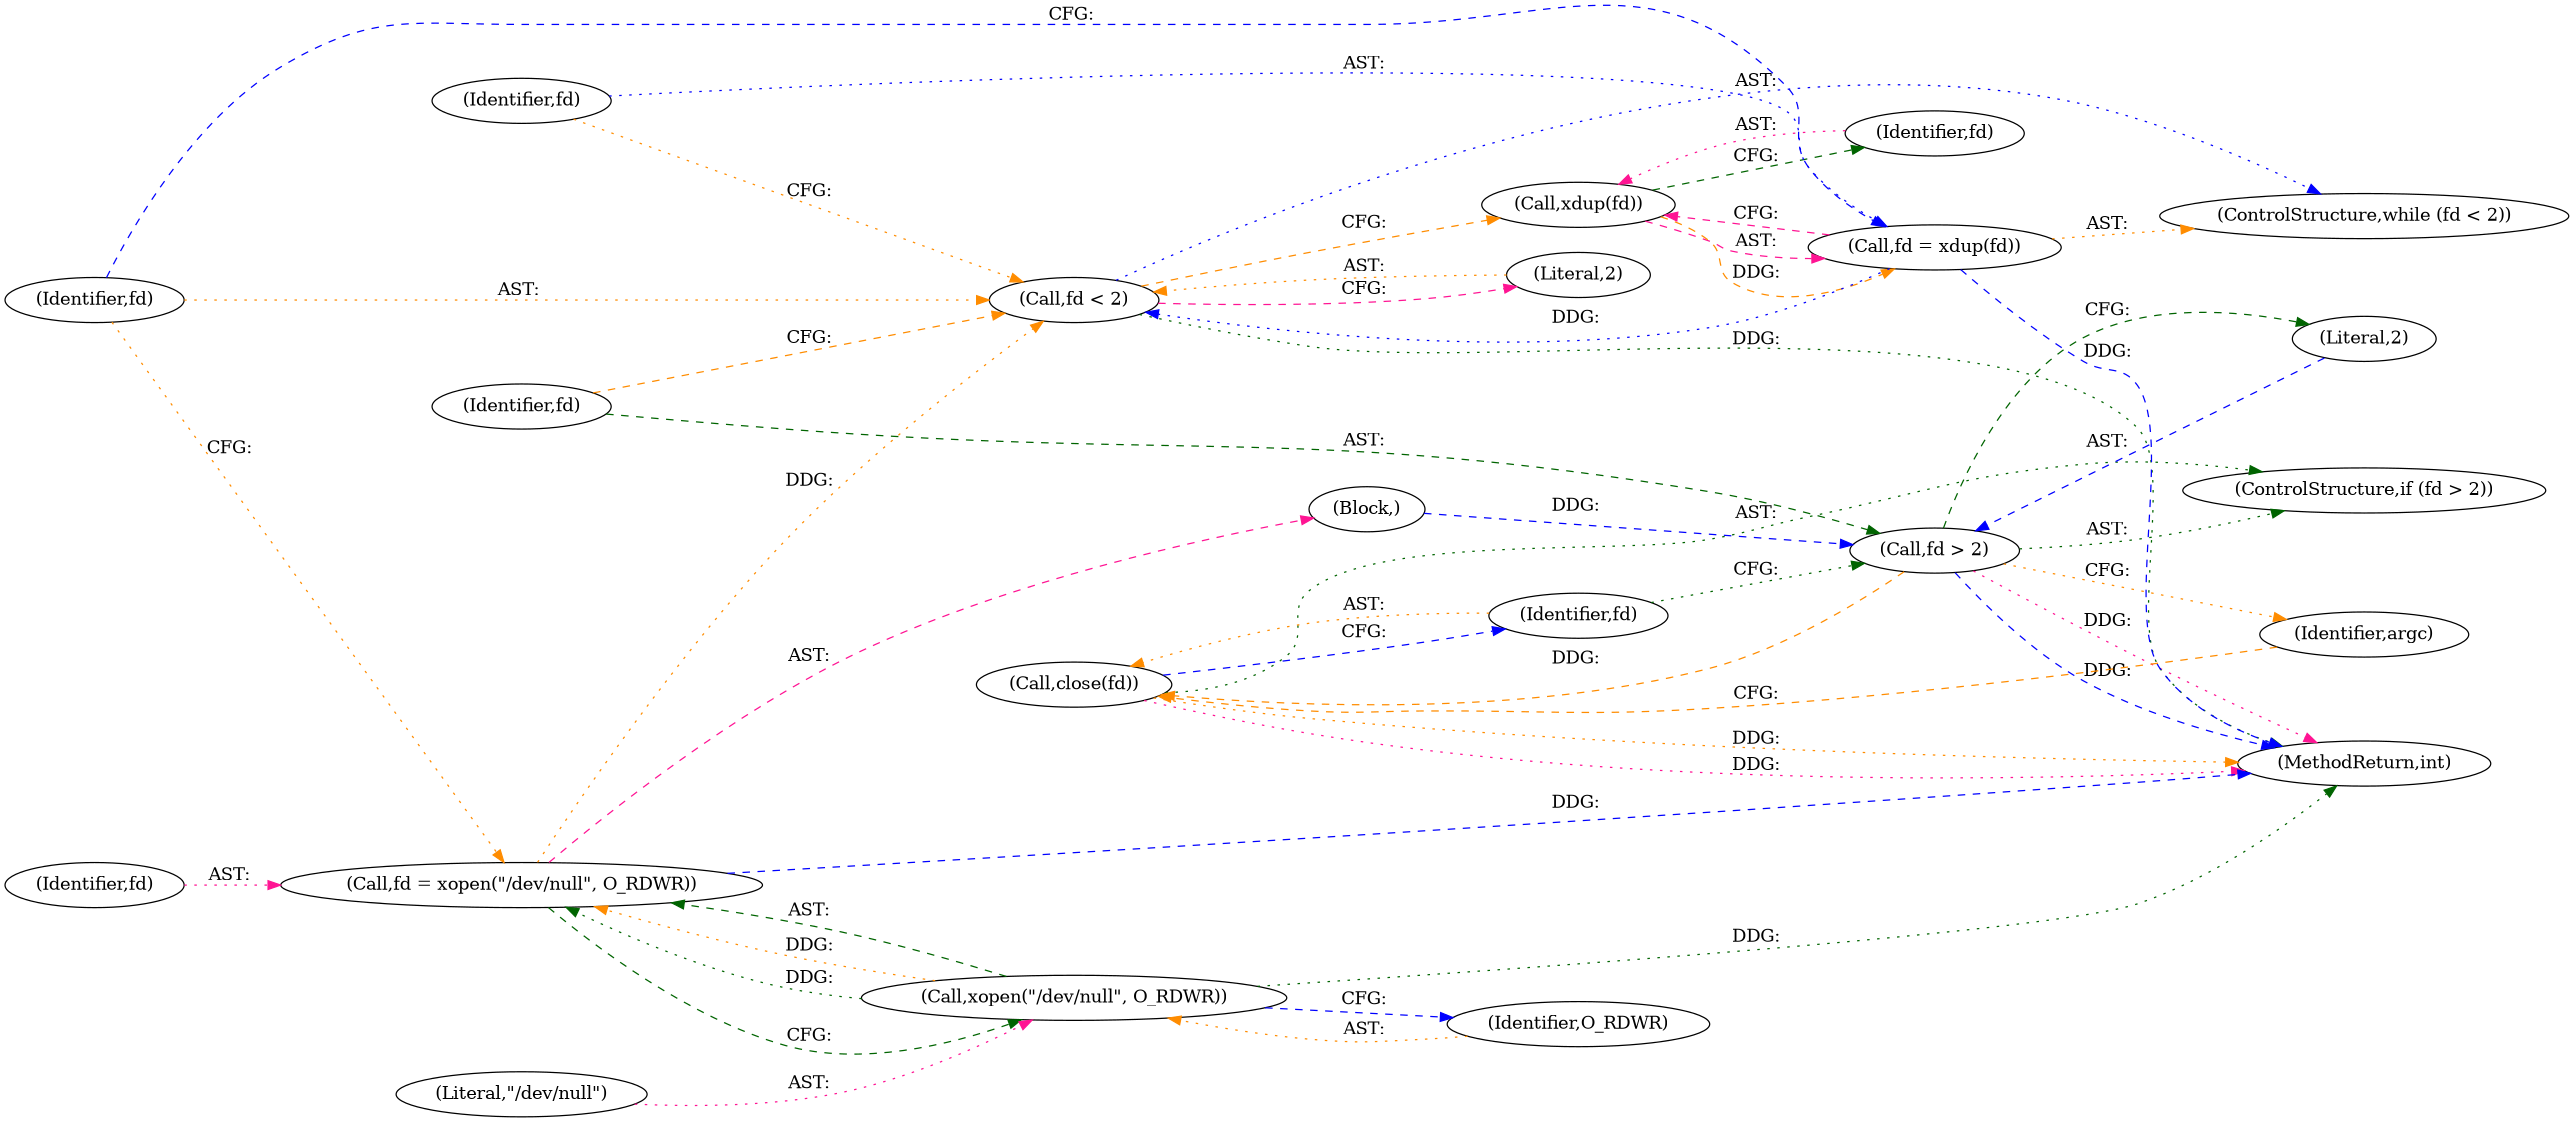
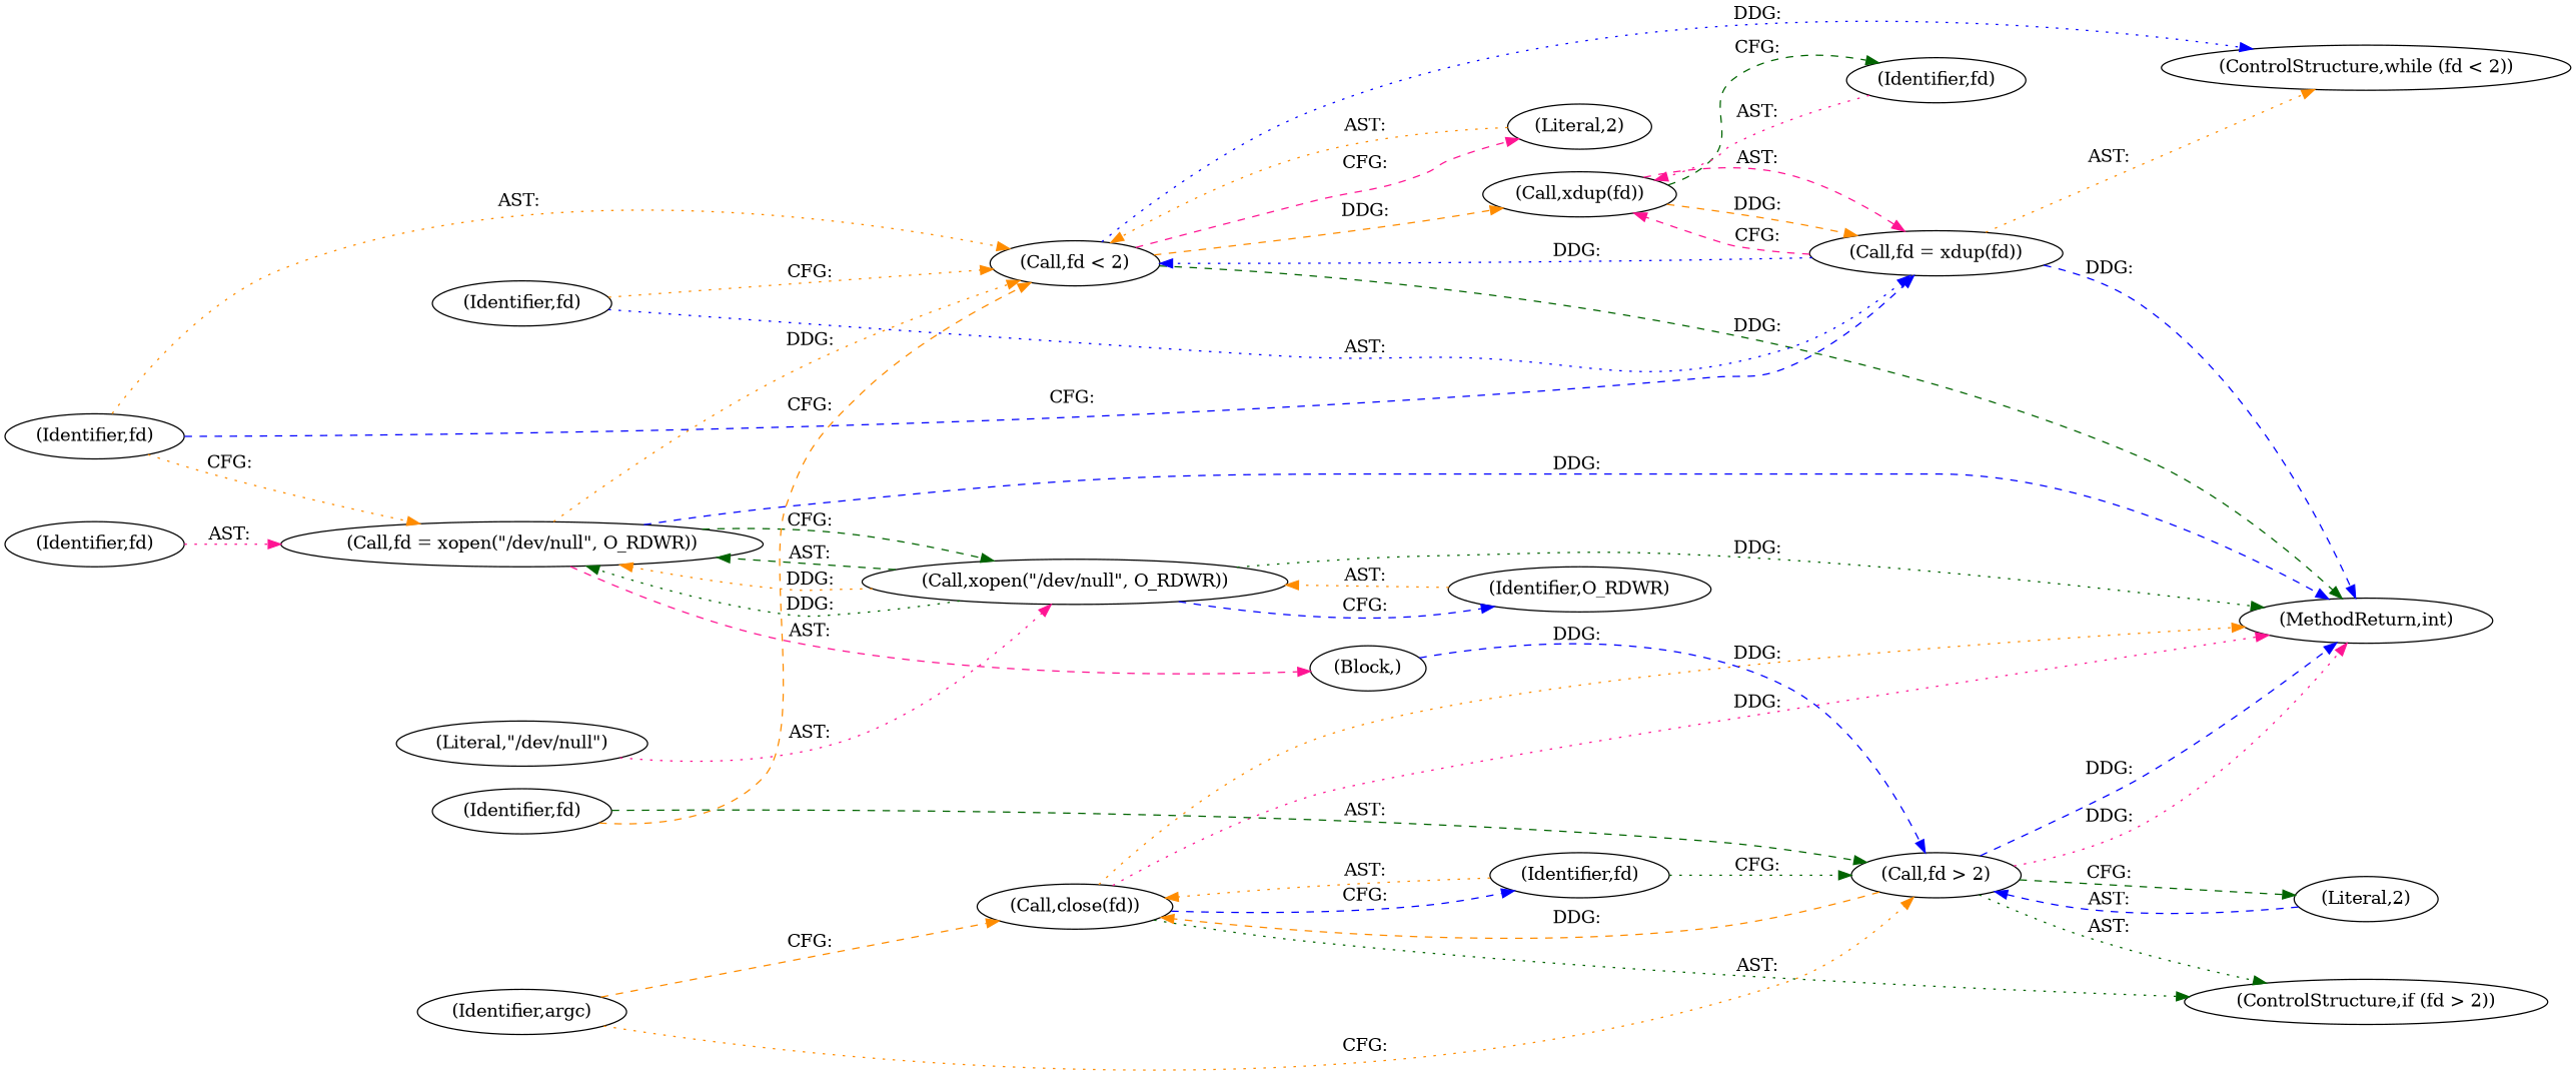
  digraph {
    rankdir=LR
    edge [color=darkorange style=dotted]
    n1 [label="(Call,close(fd))"]
    n2 [label="(MethodReturn,int)"]
    n3 [label="(ControlStructure,if (fd > 2))"]
    n4 [label="(Identifier,fd)"]
    n5 [label="(Call,fd > 2)"]
    n6 [label="(Literal,2)"]
    n7 [label="(Call,fd < 2)"]
    n8 [label="(Call,xdup(fd))"]
    n9 [label="(ControlStructure,while (fd < 2))"]
    n10 [label="(Literal,2)"]
    n11 [label="(Call,fd = xdup(fd))"]
    n12 [label="(Identifier,fd)"]
    n13 [label="(Call,fd = xopen(\"/dev/null\", O_RDWR))"]
    n14 [label="(Call,xopen(\"/dev/null\", O_RDWR))"]
    n15 [label="(Block,)"]
    n16 [label="(Identifier,O_RDWR)"]
    n17 [label="(Identifier,argc)"]
    n18 [label="(Literal,\"/dev/null\")"]
    n19 [label="(Identifier,fd)"]
    n20 [label="(Identifier,fd)"]
    n21 [label="(Identifier,fd)"]
    n22 [label="(Identifier,fd)"]
    n1 -> n2 [label="DDG: "]
    n1 -> n2 [color=deeppink label="DDG: "]
    n1 -> n3 [color=darkgreen label="AST: "]
    n1 -> n4 [color=blue label="CFG: " style=dashed]
    n4 -> n1 [label="AST: "]
    n4 -> n5 [color=darkgreen label="CFG: "]
    n5 -> n1 [label="DDG: " style=dashed]
    n5 -> n2 [color=deeppink label="DDG: "]
    n5 -> n2 [color=blue label="DDG: " style=dashed]
    n5 -> n3 [color=darkgreen label="AST: "]
    n5 -> n6 [color=darkgreen label="CFG: " style=dashed]
    n6 -> n5 [color=blue label="AST: " style=dashed]
-   n7 -> n2 [color=darkgreen label="DDG: "]
-   n7 -> n8 [label="CFG: " style=dashed]
-   n7 -> n9 [color=blue label="AST: "]
+   n7 -> n2 [color=darkgreen label="DDG: " style=dashed]
+   n7 -> n8 [label="DDG: " style=dashed]
+   n7 -> n9 [color=blue label="DDG: "]
    n7 -> n10 [color=deeppink label="CFG: " style=dashed]
    n8 -> n11 [color=deeppink label="AST: " style=dashed]
    n8 -> n11 [label="DDG: " style=dashed]
    n8 -> n12 [color=darkgreen label="CFG: " style=dashed]
    n10 -> n7 [label="AST: "]
    n11 -> n2 [color=blue label="DDG: " style=dashed]
    n11 -> n7 [color=blue label="DDG: "]
    n11 -> n8 [color=deeppink label="CFG: " style=dashed]
    n11 -> n9 [label="AST: "]
    n12 -> n8 [color=deeppink label="AST: "]
    n13 -> n2 [color=blue label="DDG: " style=dashed]
    n13 -> n7 [label="DDG: "]
    n13 -> n14 [color=darkgreen label="CFG: " style=dashed]
    n13 -> n15 [color=deeppink label="AST: " style=dashed]
    n14 -> n2 [color=darkgreen label="DDG: "]
    n14 -> n13 [color=darkgreen label="AST: " style=dashed]
    n14 -> n13 [label="DDG: "]
    n14 -> n13 [color=darkgreen label="DDG: "]
    n14 -> n16 [color=blue label="CFG: " style=dashed]
    n15 -> n5 [color=blue label="DDG: " style=dashed]
    n16 -> n14 [label="AST: "]
    n17 -> n1 [label="CFG: " style=dashed]
-   n5 -> n17 [label="CFG: "]
+   n17 -> n5 [label="CFG: "]
    n18 -> n14 [color=deeppink label="AST: "]
    n19 -> n5 [color=darkgreen label="AST: " style=dashed]
    n19 -> n7 [label="CFG: " style=dashed]
    n20 -> n7 [label="CFG: "]
    n20 -> n11 [color=blue label="AST: "]
    n21 -> n13 [color=deeppink label="AST: "]
    n22 -> n7 [label="AST: "]
    n22 -> n11 [color=blue label="CFG: " style=dashed]
    n22 -> n13 [label="CFG: "]
  }
